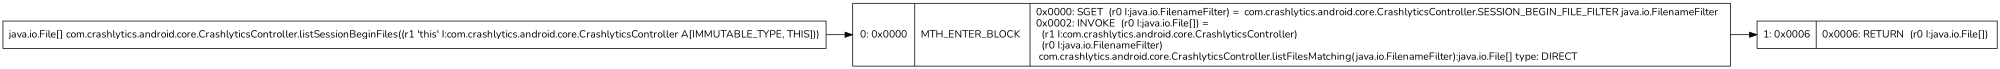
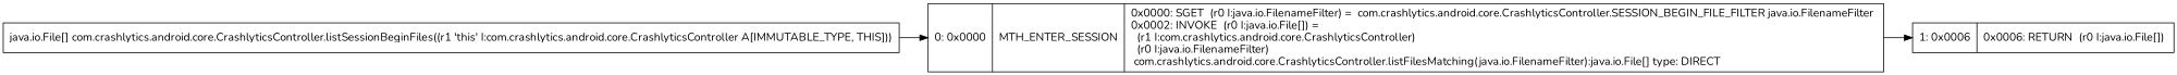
  digraph {
    rankdir=LR
    fontname=Nunito
    node [shape=record fontname=Nunito]
    edge [fontname=Nunito]
-   n1 [label="{0\:\ 0x0000|MTH_ENTER_BLOCK\l|0x0000: SGET  (r0 I:java.io.FilenameFilter) =  com.crashlytics.android.core.CrashlyticsController.SESSION_BEGIN_FILE_FILTER java.io.FilenameFilter \l0x0002: INVOKE  (r0 I:java.io.File[]) = \l  (r1 I:com.crashlytics.android.core.CrashlyticsController)\l  (r0 I:java.io.FilenameFilter)\l com.crashlytics.android.core.CrashlyticsController.listFilesMatching(java.io.FilenameFilter):java.io.File[] type: DIRECT \l}"]
+   n1 [label="{0\:\ 0x0000|MTH_ENTER_SESSION\l|0x0000: SGET  (r0 I:java.io.FilenameFilter) =  com.crashlytics.android.core.CrashlyticsController.SESSION_BEGIN_FILE_FILTER java.io.FilenameFilter \l0x0002: INVOKE  (r0 I:java.io.File[]) = \l  (r1 I:com.crashlytics.android.core.CrashlyticsController)\l  (r0 I:java.io.FilenameFilter)\l com.crashlytics.android.core.CrashlyticsController.listFilesMatching(java.io.FilenameFilter):java.io.File[] type: DIRECT \l}"]
    n2 [label="{1\:\ 0x0006|0x0006: RETURN  (r0 I:java.io.File[]) \l}"]
    n3 [label="{java.io.File[] com.crashlytics.android.core.CrashlyticsController.listSessionBeginFiles((r1 'this' I:com.crashlytics.android.core.CrashlyticsController A[IMMUTABLE_TYPE, THIS])) }"]
    n1 -> n2
    n3 -> n1
  }
